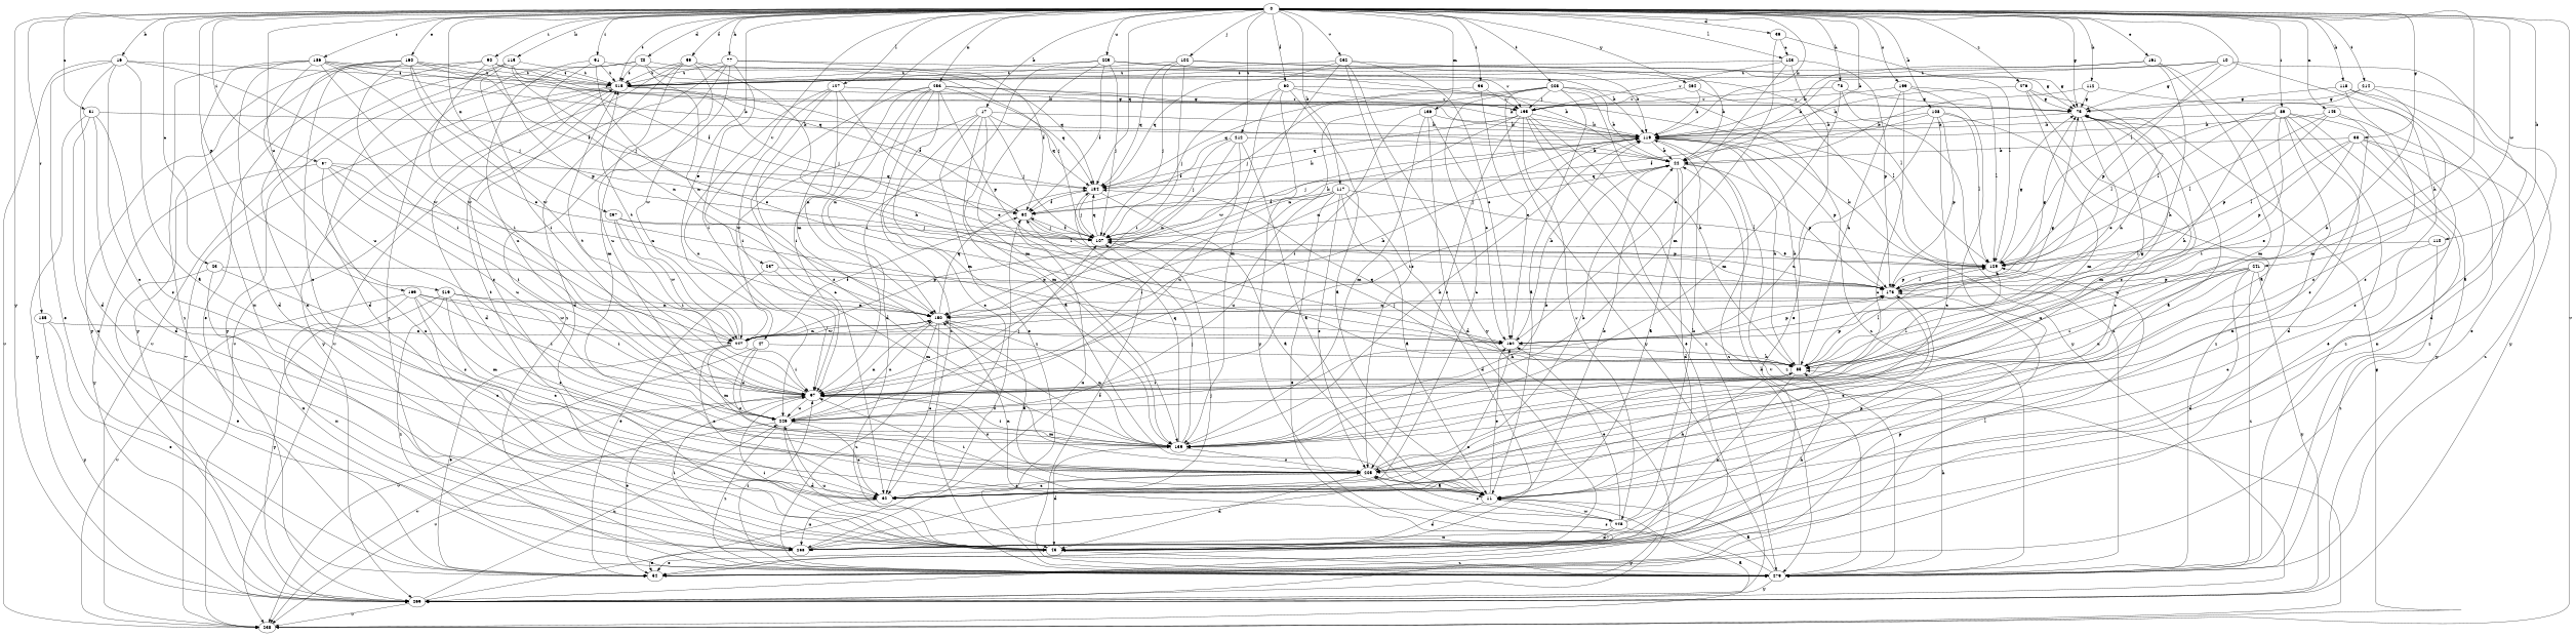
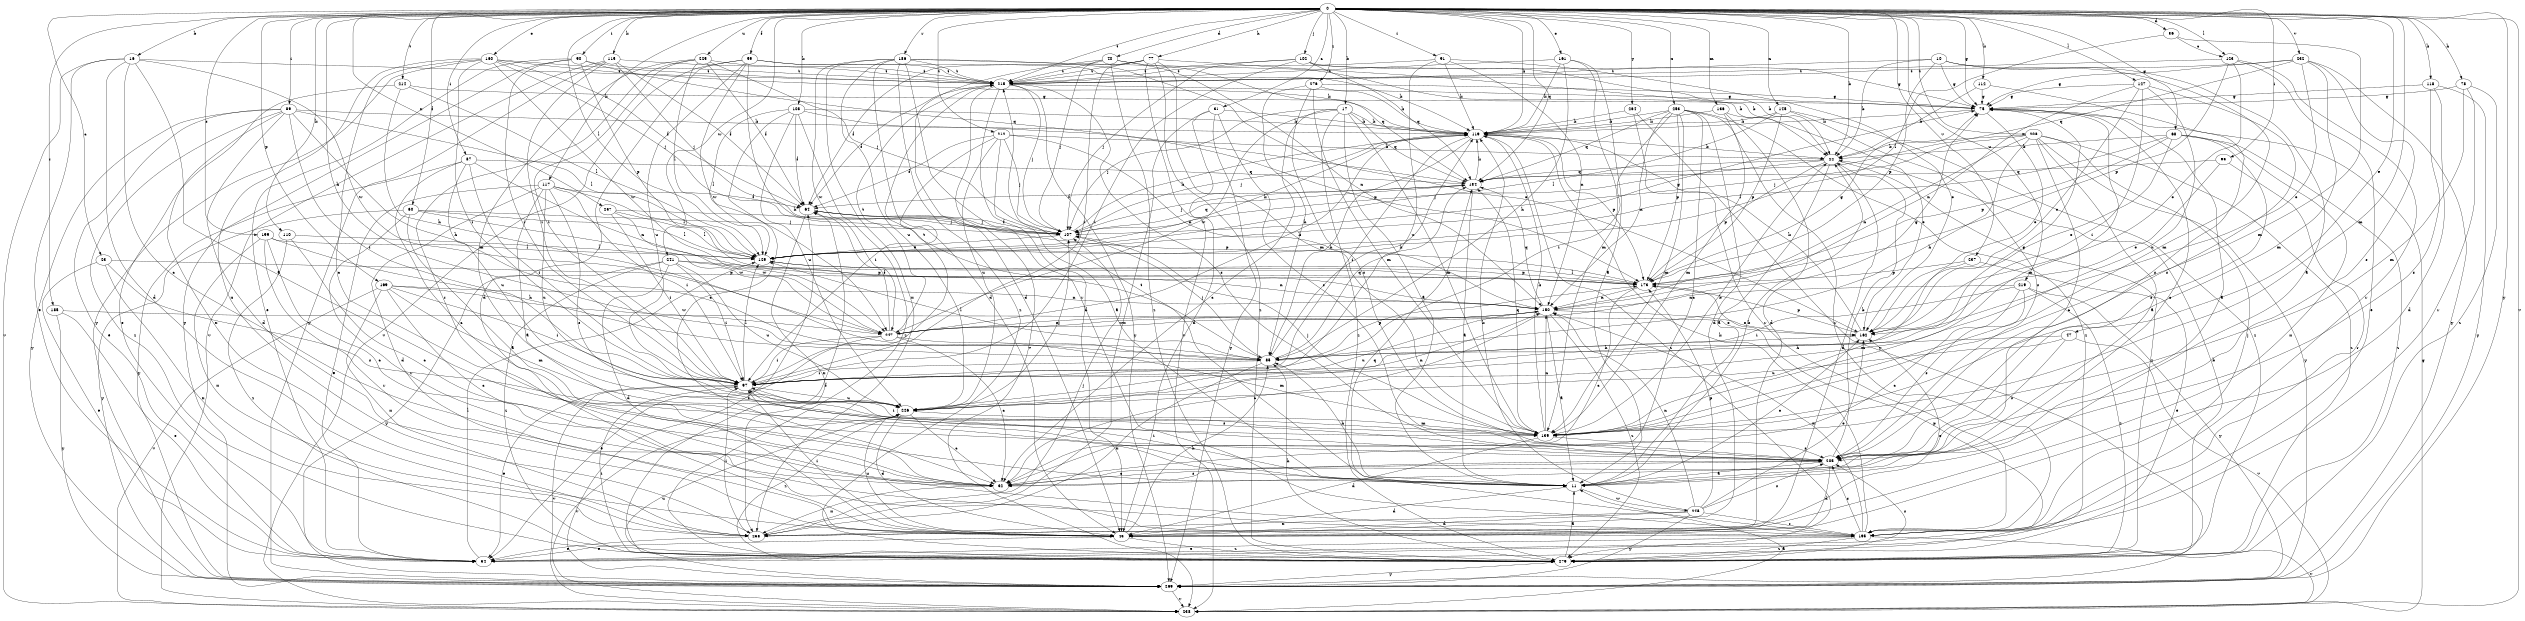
  strict digraph {
    0
    16
    17
    22
    23
    31
    36
    40
    47
    59
    60
    68
    75
    77
    78
    85
    87
    89
    90
    91
    93
    102
    108
    110
    112
    115
    117
    118
    119
    123
    127
    129
    136
    139
    145
    160
    161
    169
    184
    185
    186
    199
    208
    212
    214
    215
    219
    225
    232
    237
    238
    241
    253
    257
    264
    269
    276
    11
    43
    32
    54
    247
    107
    279
    173
    205
    258
    150
    226
    195
    162
    97
    64
    10
    245
    0 -> 16 [label=b]
    0 -> 17 [label=b]
    0 -> 22 [label=b]
    0 -> 23 [label=c]
    0 -> 31 [label=c]
    0 -> 36 [label=d]
    0 -> 40 [label=d]
    0 -> 47 [label=e]
    0 -> 59 [label=f]
    0 -> 60 [label=f]
    0 -> 68 [label=g]
    0 -> 75 [label=g]
    0 -> 77 [label=h]
    0 -> 78 [label=h]
    0 -> 85 [label=h]
    0 -> 87 [label=i]
    0 -> 89 [label=i]
    0 -> 90 [label=i]
    0 -> 91 [label=i]
    0 -> 93 [label=i]
    0 -> 102 [label=j]
    0 -> 108 [label=k]
    0 -> 110 [label=k]
    0 -> 112 [label=k]
    0 -> 115 [label=k]
    0 -> 117 [label=k]
    0 -> 118 [label=k]
    0 -> 119 [label=k]
    0 -> 123 [label=l]
    0 -> 127 [label=l]
    0 -> 129 [label=l]
    0 -> 136 [label=m]
    0 -> 139 [label=m]
    0 -> 145 [label=n]
    0 -> 160 [label=o]
    0 -> 161 [label=o]
    0 -> 169 [label=p]
    0 -> 184 [label=q]
    0 -> 185 [label=r]
    0 -> 186 [label=r]
    0 -> 199 [label=s]
    0 -> 208 [label=t]
    0 -> 212 [label=t]
    0 -> 214 [label=t]
    0 -> 215 [label=t]
    0 -> 219 [label=u]
    0 -> 225 [label=u]
    0 -> 232 [label=v]
    0 -> 237 [label=v]
    0 -> 238 [label=v]
    0 -> 241 [label=w]
    0 -> 253 [label=x]
    0 -> 257 [label=x]
    0 -> 264 [label=y]
    0 -> 269 [label=y]
    0 -> 276 [label=z]
    16 -> 215 [label=t]
    16 -> 238 [label=v]
    16 -> 11 [label=a]
    16 -> 43 [label=d]
    16 -> 32 [label=c]
    16 -> 54 [label=e]
    16 -> 247 [label=w]
    17 -> 119 [label=k]
    17 -> 139 [label=m]
    17 -> 184 [label=q]
    17 -> 11 [label=a]
    17 -> 32 [label=c]
    17 -> 247 [label=w]
    17 -> 107 [label=j]
    17 -> 279 [label=z]
    22 -> 184 [label=q]
    22 -> 11 [label=a]
    22 -> 43 [label=d]
    22 -> 107 [label=j]
    22 -> 279 [label=z]
    22 -> 173 [label=p]
    23 -> 54 [label=e]
    23 -> 173 [label=p]
    23 -> 205 [label=s]
    23 -> 258 [label=x]
    31 -> 119 [label=k]
    31 -> 269 [label=y]
    31 -> 43 [label=d]
    31 -> 205 [label=s]
    31 -> 258 [label=x]
    36 -> 123 [label=c]
    36 -> 129 [label=l]
    36 -> 139 [label=m]
    40 -> 184 [label=q]
    40 -> 215 [label=t]
    40 -> 43 [label=d]
    40 -> 107 [label=j]
    40 -> 279 [label=z]
    40 -> 150 [label=n]
    47 -> 85 [label=h]
    47 -> 238 [label=v]
    47 -> 205 [label=s]
    47 -> 226 [label=u]
    59 -> 85 [label=h]
    59 -> 119 [label=k]
    59 -> 215 [label=t]
    59 -> 238 [label=v]
    59 -> 43 [label=d]
    59 -> 247 [label=w]
    59 -> 226 [label=u]
    60 -> 129 [label=l]
    60 -> 269 [label=y]
    60 -> 11 [label=a]
    60 -> 247 [label=w]
    60 -> 107 [label=j]
    60 -> 195 [label=r]
    68 -> 22 [label=b]
    68 -> 129 [label=l]
    68 -> 279 [label=z]
    68 -> 173 [label=p]
    68 -> 205 [label=s]
    68 -> 258 [label=x]
    68 -> 162 [label=o]
    75 -> 119 [label=k]
    75 -> 139 [label=m]
    75 -> 11 [label=a]
    75 -> 32 [label=c]
    75 -> 162 [label=o]
    77 -> 22 [label=b]
    77 -> 139 [label=m]
    77 -> 215 [label=t]
    77 -> 238 [label=v]
    77 -> 279 [label=z]
    77 -> 97 [label=i]
    77 -> 64 [label=f]
    78 -> 75 [label=g]
    78 -> 139 [label=m]
    78 -> 279 [label=z]
    78 -> 195 [label=r]
    85 -> 119 [label=k]
    85 -> 129 [label=l]
    85 -> 184 [label=q]
    85 -> 107 [label=j]
    85 -> 173 [label=p]
    85 -> 258 [label=x]
    85 -> 97 [label=i]
    87 -> 184 [label=q]
    87 -> 269 [label=y]
    87 -> 32 [label=c]
    87 -> 150 [label=n]
    87 -> 226 [label=u]
    87 -> 97 [label=i]
    89 -> 85 [label=h]
    89 -> 119 [label=k]
    89 -> 129 [label=l]
    89 -> 269 [label=y]
    89 -> 43 [label=d]
    89 -> 54 [label=e]
    89 -> 279 [label=z]
    89 -> 258 [label=x]
    89 -> 97 [label=i]
    90 -> 184 [label=q]
    90 -> 215 [label=t]
    90 -> 269 [label=y]
    90 -> 54 [label=e]
    90 -> 173 [label=p]
    90 -> 97 [label=i]
    91 -> 119 [label=k]
    91 -> 215 [label=t]
    91 -> 150 [label=n]
    91 -> 226 [label=u]
    91 -> 162 [label=o]
    93 -> 184 [label=q]
    93 -> 195 [label=r]
    93 -> 162 [label=o]
    102 -> 22 [label=b]
    102 -> 75 [label=g]
    102 -> 184 [label=q]
    102 -> 215 [label=t]
    102 -> 107 [label=j]
    102 -> 97 [label=i]
    108 -> 119 [label=k]
    108 -> 129 [label=l]
    108 -> 32 [label=c]
    108 -> 279 [label=z]
    108 -> 173 [label=p]
    108 -> 226 [label=u]
    108 -> 64 [label=f]
    110 -> 129 [label=l]
    110 -> 32 [label=c]
    110 -> 279 [label=z]
    112 -> 22 [label=b]
    112 -> 75 [label=g]
    112 -> 205 [label=s]
    115 -> 215 [label=t]
    115 -> 238 [label=v]
    115 -> 269 [label=y]
    115 -> 107 [label=j]
    115 -> 97 [label=i]
    115 -> 64 [label=f]
    117 -> 129 [label=l]
    117 -> 11 [label=a]
    117 -> 43 [label=d]
    117 -> 54 [label=e]
    117 -> 205 [label=s]
    117 -> 226 [label=u]
    117 -> 97 [label=i]
    117 -> 64 [label=f]
    118 -> 75 [label=g]
    118 -> 269 [label=y]
    118 -> 43 [label=d]
    118 -> 205 [label=s]
    119 -> 22 [label=b]
    119 -> 85 [label=h]
    119 -> 107 [label=j]
    119 -> 279 [label=z]
    119 -> 173 [label=p]
    119 -> 97 [label=i]
    123 -> 215 [label=t]
    123 -> 54 [label=e]
    123 -> 173 [label=p]
    123 -> 195 [label=r]
    123 -> 162 [label=o]
    127 -> 75 [label=g]
    127 -> 205 [label=s]
    127 -> 150 [label=n]
    127 -> 226 [label=u]
    127 -> 162 [label=o]
    127 -> 97 [label=i]
    129 -> 75 [label=g]
    129 -> 119 [label=k]
    129 -> 173 [label=p]
    136 -> 119 [label=k]
    136 -> 139 [label=m]
    136 -> 43 [label=d]
    136 -> 162 [label=o]
-   136 -> 97 [label=i]
+   212 -> 97 [label=i]
    139 -> 22 [label=b]
    139 -> 119 [label=k]
    139 -> 184 [label=q]
    139 -> 43 [label=d]
    139 -> 107 [label=j]
    139 -> 205 [label=s]
    139 -> 150 [label=n]
    139 -> 97 [label=i]
    145 -> 119 [label=k]
    145 -> 129 [label=l]
    145 -> 279 [label=z]
    145 -> 173 [label=p]
    145 -> 205 [label=s]
    160 -> 119 [label=k]
    160 -> 215 [label=t]
    160 -> 269 [label=y]
    160 -> 32 [label=c]
    160 -> 247 [label=w]
    160 -> 107 [label=j]
    160 -> 258 [label=x]
    160 -> 97 [label=i]
    160 -> 64 [label=f]
    161 -> 85 [label=h]
    161 -> 119 [label=k]
    161 -> 139 [label=m]
    161 -> 215 [label=t]
    161 -> 11 [label=a]
    169 -> 139 [label=m]
    169 -> 238 [label=v]
    169 -> 32 [label=c]
    169 -> 247 [label=w]
    169 -> 258 [label=x]
    169 -> 150 [label=n]
    169 -> 97 [label=i]
    184 -> 119 [label=k]
    184 -> 11 [label=a]
    184 -> 107 [label=j]
    184 -> 64 [label=f]
    185 -> 269 [label=y]
    185 -> 54 [label=e]
    185 -> 162 [label=o]
    186 -> 22 [label=b]
    186 -> 215 [label=t]
    186 -> 43 [label=d]
    186 -> 247 [label=w]
    186 -> 279 [label=z]
    186 -> 258 [label=x]
    186 -> 226 [label=u]
    186 -> 195 [label=r]
    186 -> 162 [label=o]
    199 -> 85 [label=h]
    199 -> 129 [label=l]
    199 -> 32 [label=c]
    199 -> 258 [label=x]
    199 -> 195 [label=r]
    208 -> 22 [label=b]
    208 -> 85 [label=h]
    208 -> 269 [label=y]
    208 -> 11 [label=a]
    208 -> 32 [label=c]
    208 -> 107 [label=j]
    208 -> 279 [label=z]
    208 -> 150 [label=n]
    208 -> 195 [label=j]
    212 -> 22 [label=b]
    212 -> 11 [label=a]
    212 -> 107 [label=j]
    212 -> 150 [label=n]
    212 -> 226 [label=u]
    212 -> 64 [label=f]
    214 -> 75 [label=g]
    214 -> 85 [label=h]
    214 -> 129 [label=l]
    214 -> 54 [label=e]
    215 -> 75 [label=g]
    215 -> 238 [label=v]
    215 -> 269 [label=y]
    215 -> 43 [label=d]
    215 -> 107 [label=j]
    215 -> 205 [label=s]
    215 -> 64 [label=f]
    219 -> 269 [label=y]
    219 -> 32 [label=c]
    219 -> 279 [label=z]
    219 -> 205 [label=s]
    219 -> 150 [label=n]
    219 -> 97 [label=i]
    225 -> 129 [label=l]
    225 -> 139 [label=m]
    225 -> 215 [label=t]
    225 -> 107 [label=j]
    225 -> 195 [label=r]
    225 -> 97 [label=i]
    225 -> 64 [label=f]
    232 -> 75 [label=g]
    232 -> 139 [label=m]
    232 -> 184 [label=q]
    232 -> 215 [label=t]
    232 -> 269 [label=y]
    232 -> 205 [label=s]
    232 -> 162 [label=o]
    237 -> 139 [label=m]
    237 -> 54 [label=e]
    237 -> 173 [label=p]
    238 -> 75 [label=g]
    238 -> 11 [label=a]
    241 -> 269 [label=y]
    241 -> 43 [label=d]
    241 -> 279 [label=z]
    241 -> 173 [label=p]
    241 -> 150 [label=n]
    241 -> 226 [label=u]
    241 -> 97 [label=i]
    253 -> 119 [label=k]
    253 -> 139 [label=m]
    253 -> 184 [label=q]
    253 -> 43 [label=d]
    253 -> 32 [label=c]
    253 -> 279 [label=z]
    253 -> 173 [label=p]
    253 -> 150 [label=n]
    253 -> 195 [label=r]
    253 -> 97 [label=i]
    257 -> 129 [label=l]
    257 -> 247 [label=w]
    257 -> 107 [label=j]
    257 -> 97 [label=i]
    264 -> 119 [label=k]
    264 -> 269 [label=y]
    264 -> 195 [label=r]
    269 -> 238 [label=v]
    269 -> 226 [label=u]
    269 -> 64 [label=f]
    276 -> 75 [label=g]
    276 -> 85 [label=h]
    276 -> 119 [label=k]
    276 -> 139 [label=m]
    276 -> 205 [label=s]
    11 -> 22 [label=b]
    11 -> 85 [label=h]
    11 -> 215 [label=t]
    11 -> 43 [label=d]
    11 -> 162 [label=o]
    11 -> 97 [label=i]
    11 -> 245 [label=w]
    43 -> 85 [label=h]
    43 -> 54 [label=e]
    43 -> 279 [label=z]
    43 -> 226 [label=u]
    43 -> 97 [label=i]
    32 -> 205 [label=s]
    32 -> 258 [label=x]
    54 -> 129 [label=l]
    54 -> 173 [label=p]
    247 -> 75 [label=g]
    247 -> 119 [label=k]
    247 -> 139 [label=m]
    247 -> 215 [label=t]
    247 -> 32 [label=c]
    247 -> 54 [label=e]
    247 -> 150 [label=n]
    247 -> 97 [label=i]
    247 -> 64 [label=f]
    107 -> 119 [label=k]
    107 -> 129 [label=e]
    107 -> 184 [label=q]
    107 -> 64 [label=f]
    279 -> 22 [label=b]
    279 -> 85 [label=h]
    279 -> 269 [label=y]
    279 -> 11 [label=a]
    279 -> 205 [label=s]
    279 -> 97 [label=i]
    279 -> 64 [label=f]
    173 -> 75 [label=g]
    173 -> 129 [label=l]
    173 -> 32 [label=c]
    173 -> 150 [label=n]
    205 -> 22 [label=b]
    205 -> 11 [label=a]
    205 -> 43 [label=d]
    205 -> 32 [label=c]
    258 -> 54 [label=e]
    258 -> 107 [label=j]
    258 -> 162 [label=o]
    258 -> 97 [label=i]
    150 -> 184 [label=q]
    150 -> 11 [label=a]
    150 -> 32 [label=c]
    150 -> 247 [label=w]
    150 -> 279 [label=z]
    150 -> 226 [label=u]
    150 -> 162 [label=o]
    226 -> 139 [label=m]
    226 -> 238 [label=v]
    226 -> 43 [label=d]
    226 -> 32 [label=c]
    226 -> 107 [label=j]
    226 -> 279 [label=z]
    226 -> 150 [label=n]
    195 -> 119 [label=k]
    195 -> 184 [label=q]
    195 -> 238 [label=v]
    195 -> 54 [label=e]
    195 -> 279 [label=z]
    195 -> 205 [label=s]
    195 -> 150 [label=n]
    162 -> 85 [label=h]
    162 -> 119 [label=k]
    162 -> 173 [label=p]
    97 -> 75 [label=g]
    97 -> 129 [label=l]
    97 -> 215 [label=t]
    97 -> 238 [label=v]
    97 -> 54 [label=e]
    97 -> 205 [label=s]
    97 -> 226 [label=u]
    64 -> 107 [label=j]
    64 -> 173 [label=p]
    64 -> 258 [label=x]
    10 -> 22 [label=b]
    10 -> 75 [label=g]
    10 -> 139 [label=m]
    10 -> 215 [label=t]
    10 -> 11 [label=a]
    10 -> 173 [label=p]
    245 -> 119 [label=k]
    245 -> 269 [label=y]
    245 -> 43 [label=d]
    245 -> 173 [label=p]
    245 -> 205 [label=s]
    245 -> 258 [label=x]
    245 -> 150 [label=n]
-   195 -> 245 [label=r]
+   245 -> 195 [label=r]
    245 -> 162 [label=o]
  }
